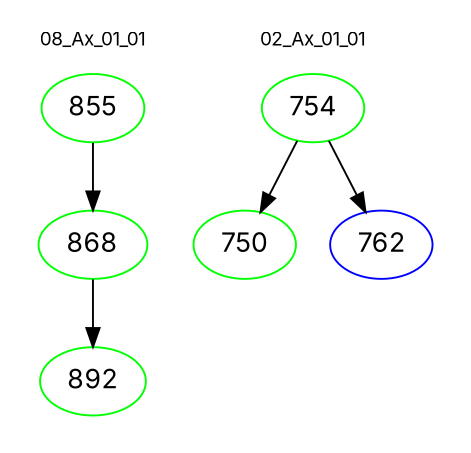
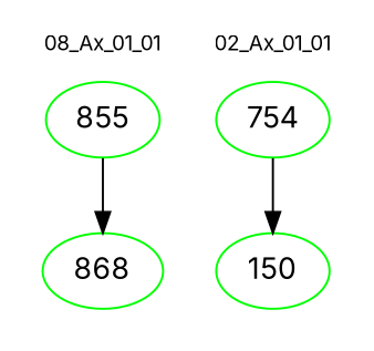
  digraph {
    fontname=Inter
    node [color=green fontname=Inter]
    edge [color=black fontname=Inter]
    n1 [label=868]
    n2 [label=855]
-   n3 [label=892]
    n4 [label=754]
-   n5 [label=750]
-   n6 [color=blue label=762]
+   n5 [label=150]
    subgraph cluster_1 {
      color=white
      fontsize=10
      label="08_Ax_01_01"
      n1
      n2
-     n3
    }
    subgraph cluster_2 {
      color=white
      fontsize=10
      label="02_Ax_01_01"
      n4
      n5
-     n6
    }
-   n1 -> n3
    n2 -> n1
    n4 -> n5
-   n4 -> n6
  }
